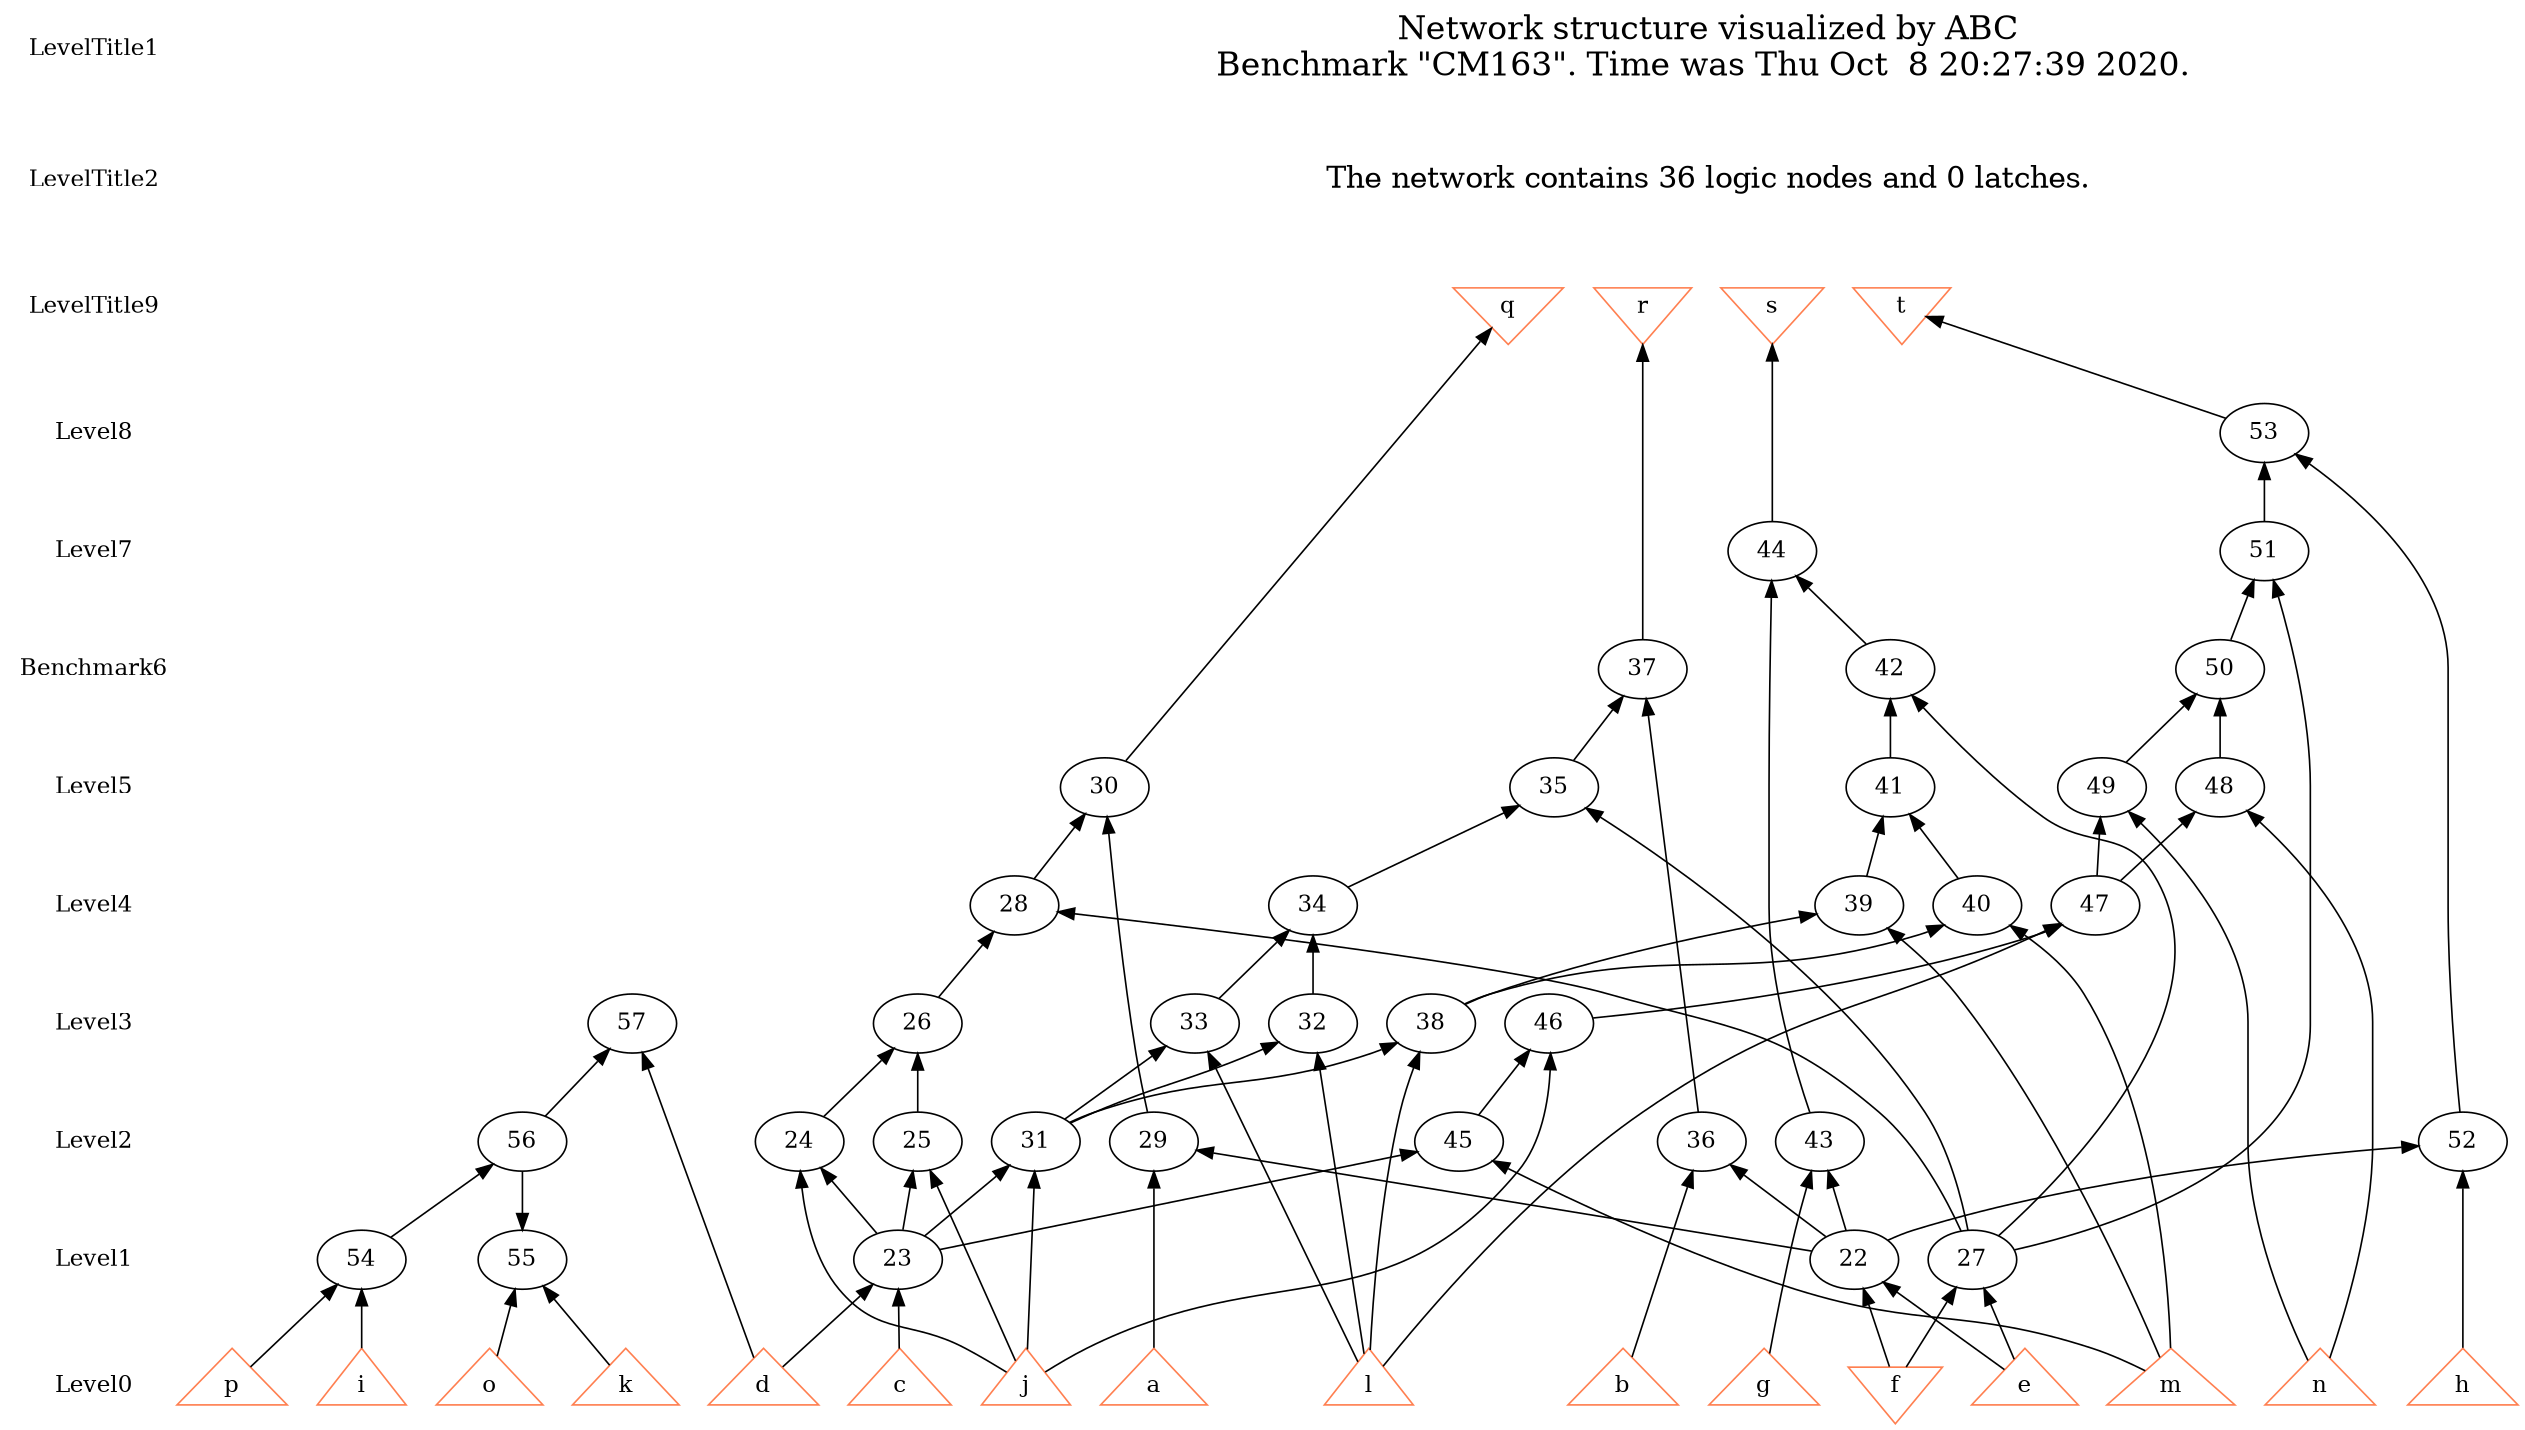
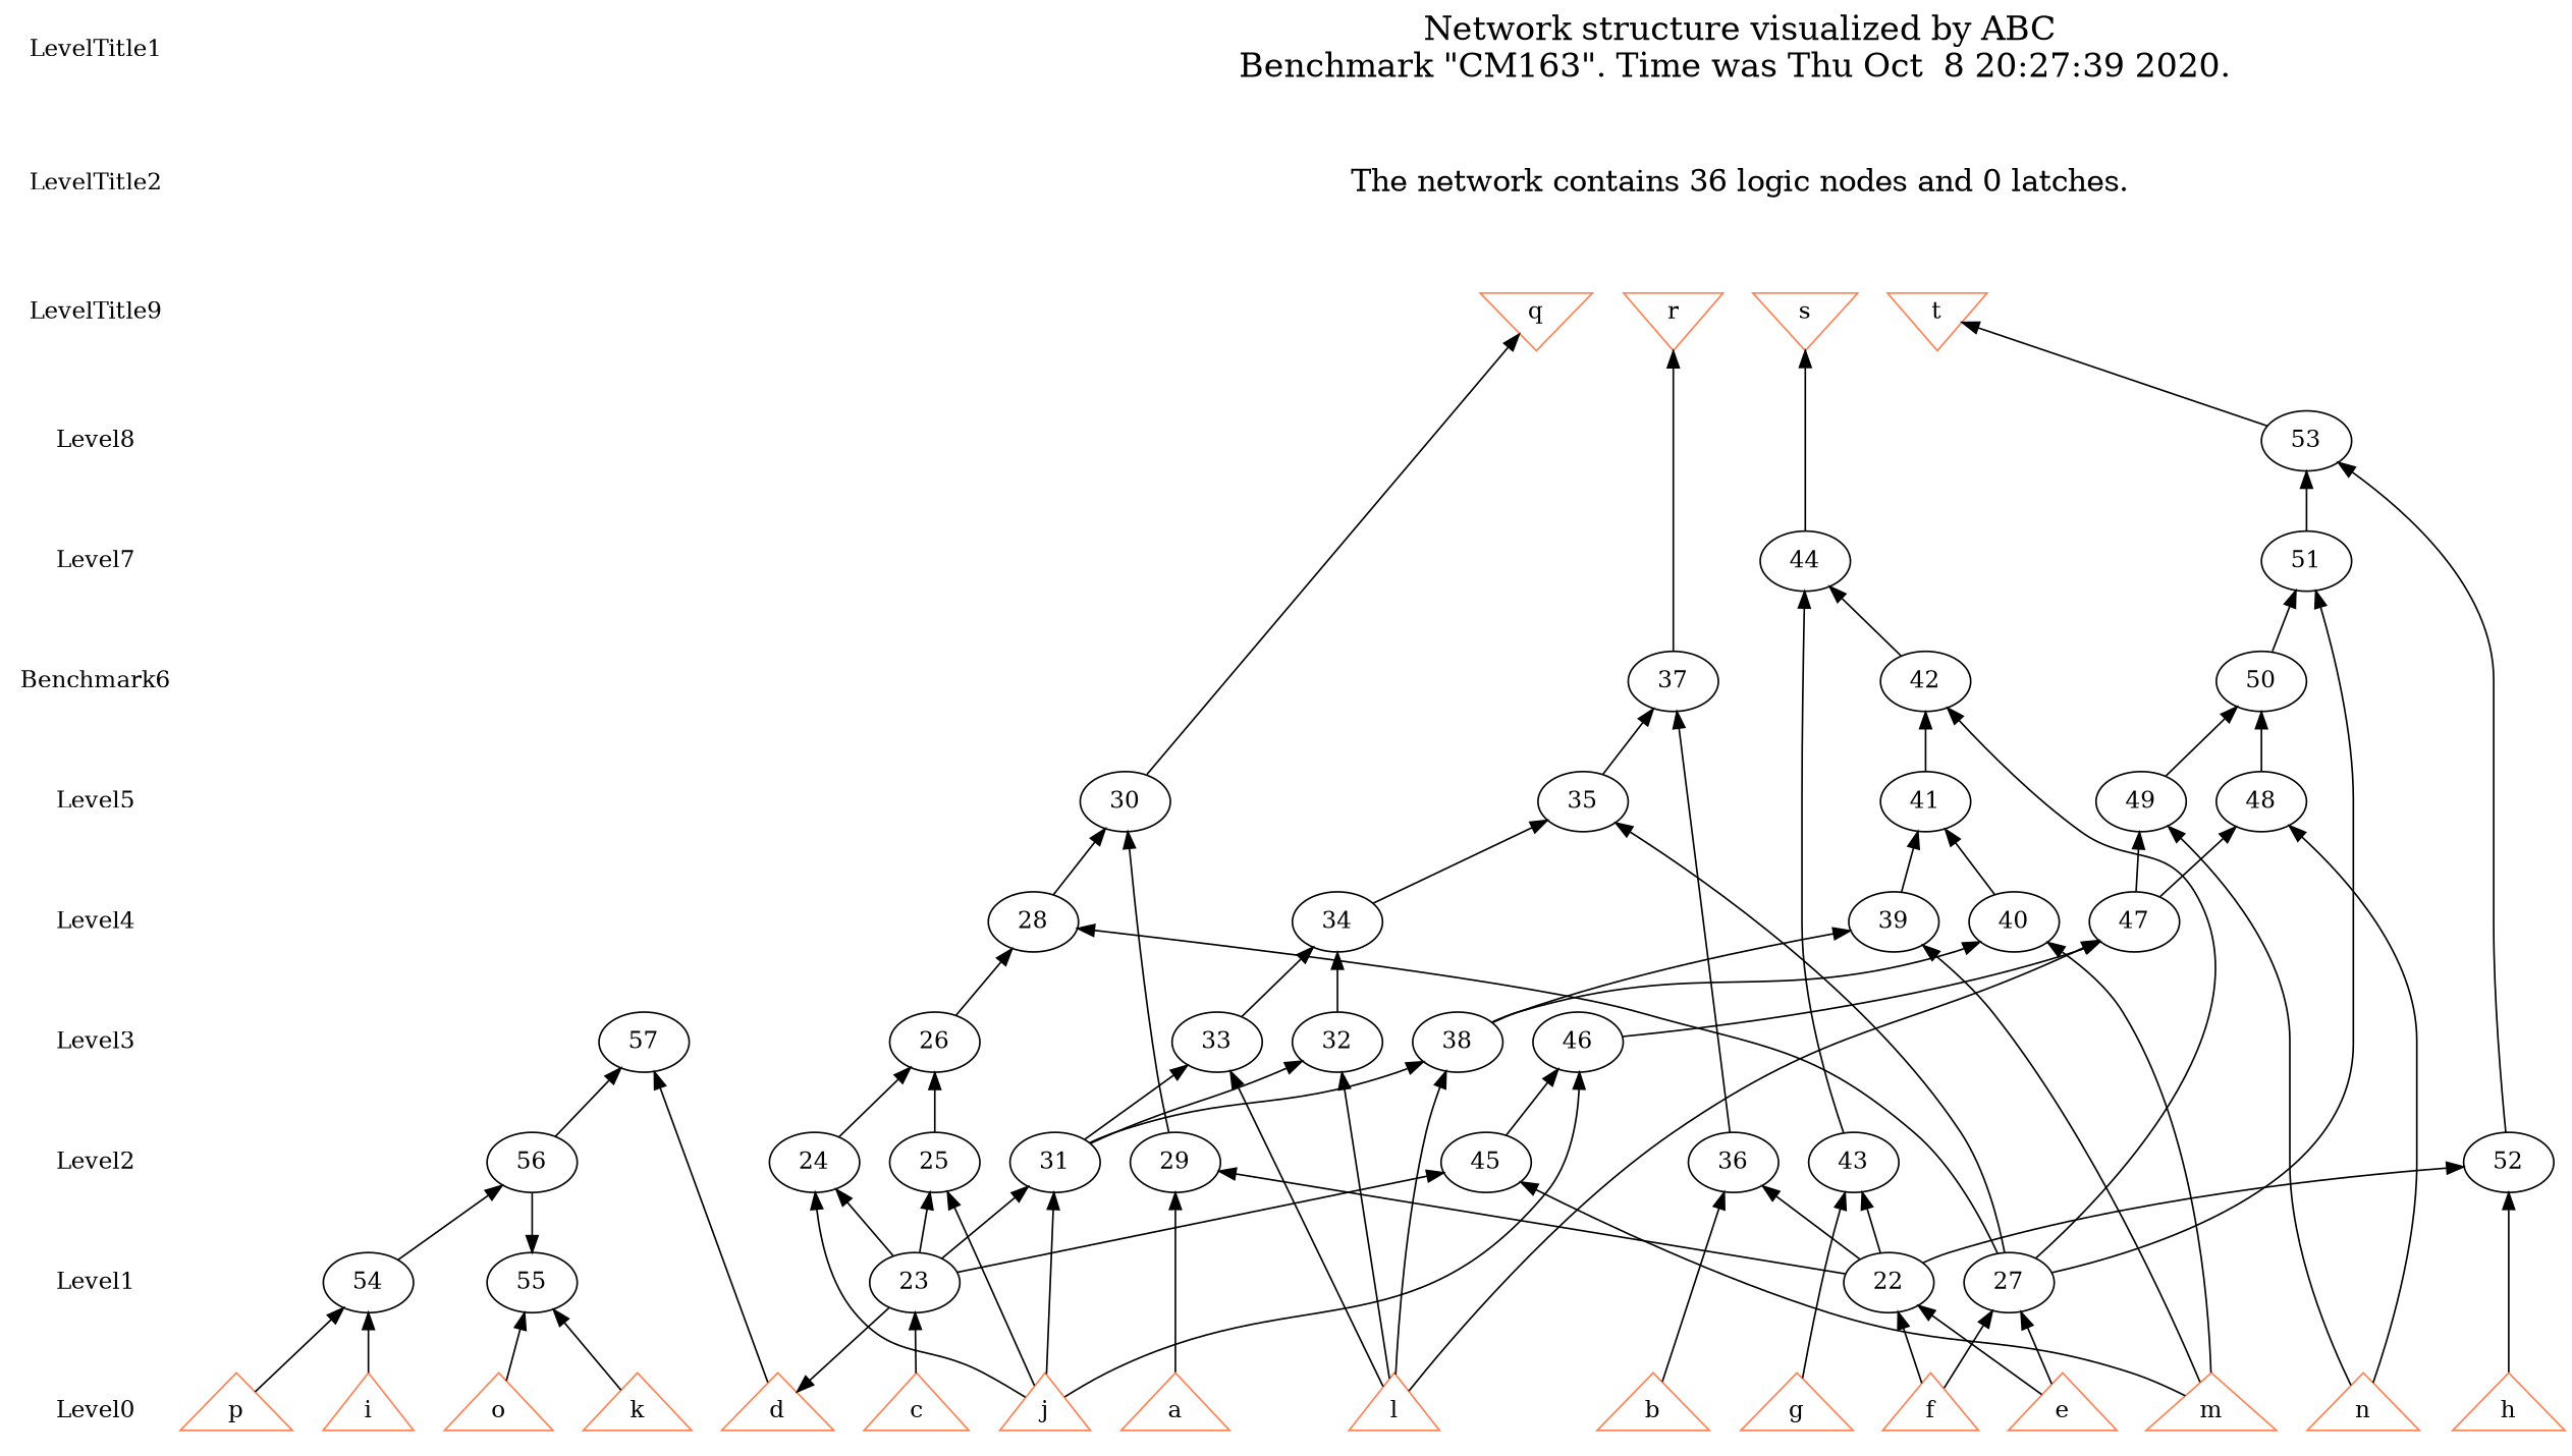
  digraph {
    node [shape=ellipse]
    edge [dir=back style=solid]
    LevelTitle1 [shape=plaintext]
    LevelTitle2 [shape=plaintext]
    n3 [label=LevelTitle9 shape=plaintext]
    Level8 [shape=plaintext]
    Level7 [shape=plaintext]
    n6 [label=Benchmark6 shape=plaintext]
    Level5 [shape=plaintext]
    Level4 [shape=plaintext]
    Level3 [shape=plaintext]
    Level2 [shape=plaintext]
    Level1 [shape=plaintext]
    Level0 [shape=plaintext]
    n13 [fontname="Times-Roman" fontsize=20 label="Network structure visualized by ABC\nBenchmark \"CM163\". Time was Thu Oct  8 20:27:39 2020. " shape=plaintext]
    n14 [fontname="Times-Roman" fontsize=18 label="The network contains 36 logic nodes and 0 latches.\n" shape=plaintext]
    n15 [color=coral fillcolor=coral label=q shape=invtriangle]
    n16 [color=coral fillcolor=coral label=r shape=invtriangle]
    n17 [color=coral fillcolor=coral label=s shape=invtriangle]
    n18 [color=coral fillcolor=coral label=t shape=invtriangle]
    n19 [label="53\n"]
    n20 [label="44\n"]
    n21 [label="51\n"]
    n22 [label="37\n"]
    n23 [label="42\n"]
    n24 [label="50\n"]
    n25 [label="30\n"]
    n26 [label="35\n"]
    n27 [label="41\n"]
    n28 [label="48\n"]
    n29 [label="49\n"]
    n30 [label="28\n"]
    n31 [label="34\n"]
    n32 [label="39\n"]
    n33 [label="40\n"]
    n34 [label="47\n"]
    n35 [label="26\n"]
    n36 [label="32\n"]
    n37 [label="33\n"]
    n38 [label="38\n"]
    n39 [label="46\n"]
    n40 [label="57\n"]
    n41 [label="24\n"]
    n42 [label="25\n"]
    n43 [label="29\n"]
    n44 [label="31\n"]
    n45 [label="36\n"]
    n46 [label="43\n"]
    n47 [label="45\n"]
    n48 [label="52\n"]
    n49 [label="56\n"]
    n50 [label="22\n"]
    n51 [label="23\n"]
    n52 [label="27\n"]
    n53 [label="54\n"]
    n54 [label="55\n"]
    n55 [color=coral fillcolor=coral label=a shape=triangle]
    n56 [color=coral fillcolor=coral label=b shape=triangle]
    n57 [color=coral fillcolor=coral label=c shape=triangle]
    n58 [color=coral fillcolor=coral label=d shape=triangle]
    n59 [color=coral fillcolor=coral label=e shape=triangle]
-   n60 [color=coral fillcolor=coral label=f shape=invtriangle]
+   n60 [color=coral fillcolor=coral label=f shape=triangle]
    n61 [color=coral fillcolor=coral label=g shape=triangle]
    n62 [color=coral fillcolor=coral label=h shape=triangle]
    n63 [color=coral fillcolor=coral label=i shape=triangle]
    n64 [color=coral fillcolor=coral label=j shape=triangle]
    n65 [color=coral fillcolor=coral label=k shape=triangle]
    n66 [color=coral fillcolor=coral label=l shape=triangle]
    n67 [color=coral fillcolor=coral label=m shape=triangle]
    n68 [color=coral fillcolor=coral label=n shape=triangle]
    n69 [color=coral fillcolor=coral label=o shape=triangle]
    n70 [color=coral fillcolor=coral label=p shape=triangle]
    subgraph sub_1 {
      LevelTitle1
      LevelTitle2
      n3
      Level8
      Level7
      n6
      Level5
      Level4
      Level3
      Level2
      Level1
      Level0
    }
    subgraph sub_2 {
      rank=same
      LevelTitle1
      n13
    }
    subgraph sub_3 {
      rank=same
      LevelTitle2
      n14
    }
    subgraph sub_4 {
      rank=same
      n3
      n15
      n16
      n17
      n18
    }
    subgraph sub_5 {
      rank=same
      Level8
      n19
    }
    subgraph sub_6 {
      rank=same
      Level7
      n20
      n21
    }
    subgraph sub_7 {
      rank=same
      n6
      n22
      n23
      n24
    }
    subgraph sub_8 {
      rank=same
      Level5
      n25
      n26
      n27
      n28
      n29
    }
    subgraph sub_9 {
      rank=same
      Level4
      n30
      n31
      n32
      n33
      n34
    }
    subgraph sub_10 {
      rank=same
      Level3
      n35
      n36
      n37
      n38
      n39
      n40
    }
    subgraph sub_11 {
      rank=same
      Level2
      n41
      n42
      n43
      n44
      n45
      n46
      n47
      n48
      n49
    }
    subgraph sub_12 {
      rank=same
      Level1
      n50
      n51
      n52
      n53
      n54
    }
    subgraph sub_13 {
      rank=same
      Level0
      n55
      n56
      n57
      n58
      n59
      n60
      n61
      n62
      n63
      n64
      n65
      n66
      n67
      n68
      n69
      n70
    }
    LevelTitle1 -> LevelTitle2 [style=invis]
    LevelTitle2 -> n3 [style=invis]
    n3 -> Level8 [style=invis]
    Level8 -> Level7 [style=invis]
    Level7 -> n6 [style=invis]
    n6 -> Level5 [style=invis]
    Level5 -> Level4 [style=invis]
    Level4 -> Level3 [style=invis]
    Level3 -> Level2 [style=invis]
    Level2 -> Level1 [style=invis]
    Level1 -> Level0 [style=invis]
    n13 -> n14 [style=invis]
    n14 -> n15 [style=invis]
    n14 -> n16 [style=invis]
    n14 -> n17 [style=invis]
    n14 -> n18 [style=invis]
    n15 -> n16 [style=invis]
    n15 -> n25
    n16 -> n17 [style=invis]
    n16 -> n22
    n17 -> n18 [style=invis]
    n17 -> n20
    n18 -> n19
    n19 -> n21
    n19 -> n48
    n20 -> n23
    n20 -> n46
    n21 -> n24
    n21 -> n52
    n22 -> n26
    n22 -> n45
    n23 -> n27
    n23 -> n52
    n24 -> n28
    n24 -> n29
    n25 -> n30
    n25 -> n43
    n26 -> n31
    n26 -> n52
    n27 -> n32
    n27 -> n33
    n28 -> n34
    n28 -> n68
    n29 -> n34
    n29 -> n68
    n30 -> n35
    n30 -> n52
    n31 -> n36
    n31 -> n37
    n32 -> n38
    n32 -> n67
    n33 -> n38
    n33 -> n67
    n34 -> n39
    n34 -> n66
    n35 -> n41
    n35 -> n42
    n36 -> n44
    n36 -> n66
    n37 -> n44
    n37 -> n66
    n38 -> n44
    n38 -> n66
    n39 -> n47
    n39 -> n64
    n40 -> n49
    n40 -> n58
    n41 -> n51
    n41 -> n64
    n42 -> n51
    n42 -> n64
    n43 -> n50
    n43 -> n55
    n44 -> n51
    n44 -> n64
    n45 -> n50
    n45 -> n56
    n46 -> n50
    n46 -> n61
    n47 -> n51
    n47 -> n67
    n48 -> n50
    n48 -> n62
    n49 -> n53
    n50 -> n59
    n50 -> n60
    n51 -> n57
-   n51 -> n58
+   n58 -> n51
    n52 -> n59
    n52 -> n60
    n53 -> n63
    n53 -> n70
    n54 -> n49
    n54 -> n65
    n54 -> n69
  }
